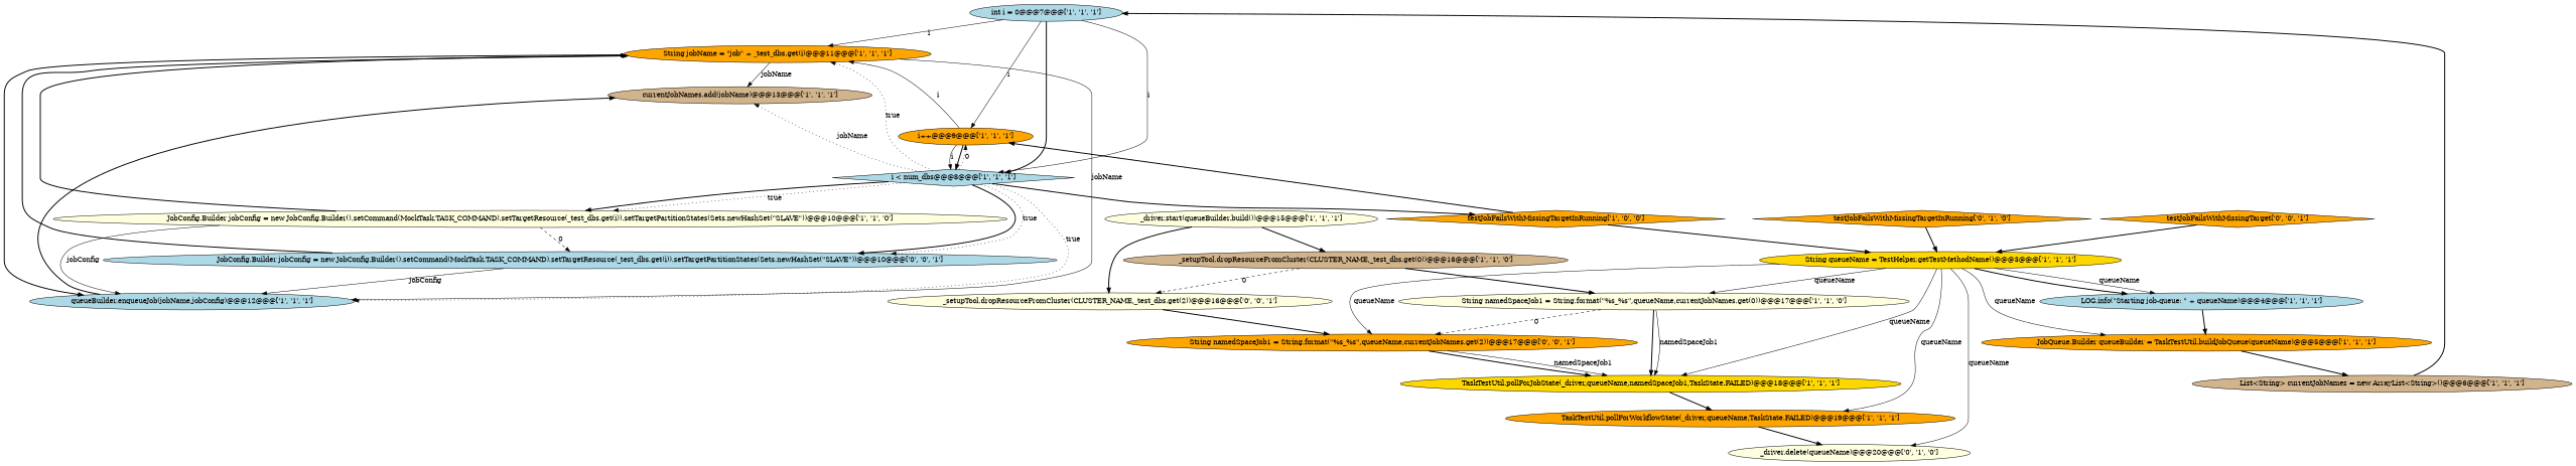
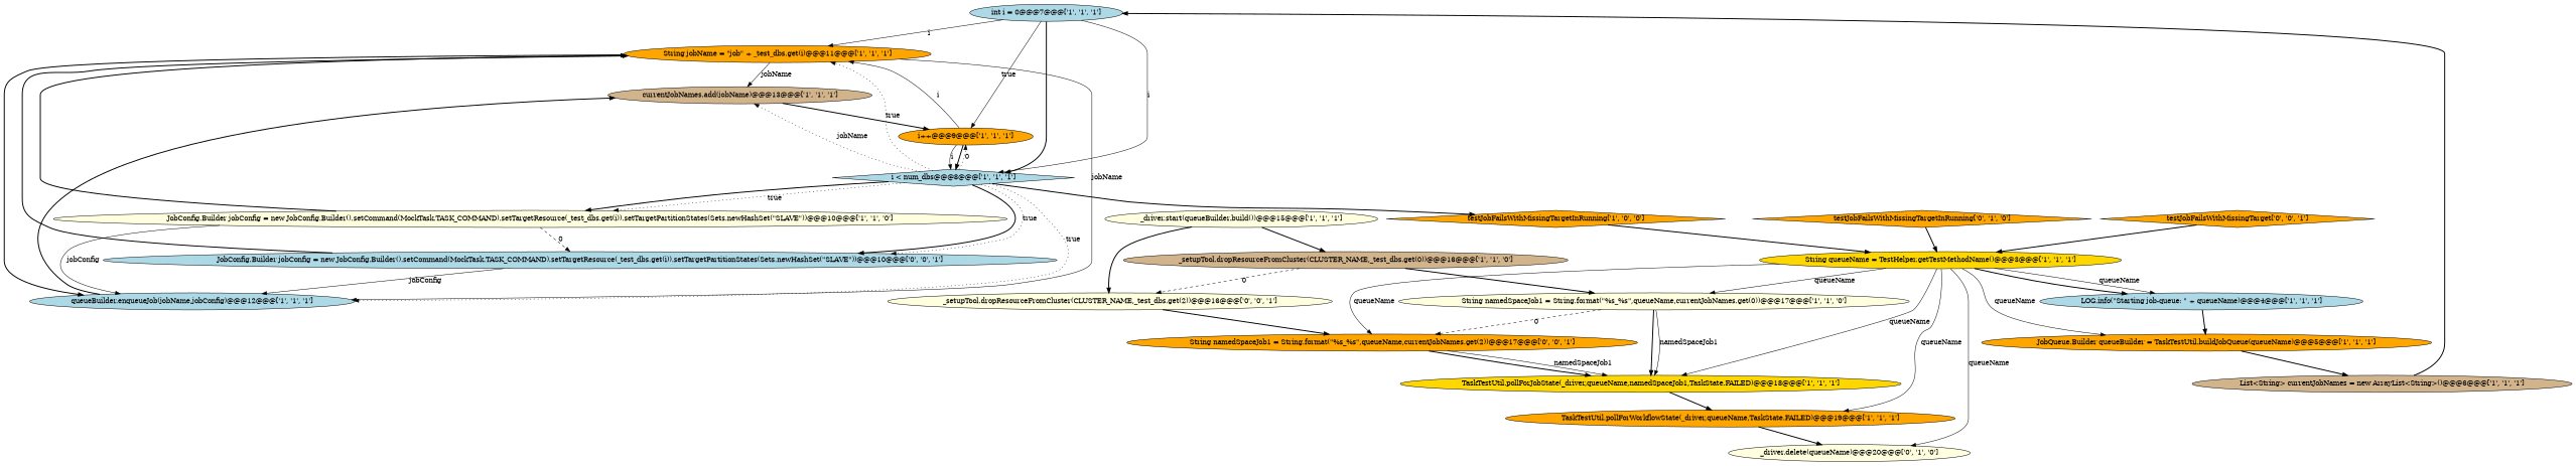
  digraph {
    node [fillcolor=orange shape=ellipse style=filled]
    edge [style=bold]
    n1 [fillcolor=lightblue label="int i = 0@@@7@@@['1', '1', '1']"]
    n2 [label="String jobName = \"job\" + _test_dbs.get(i)@@@11@@@['1', '1', '1']"]
    n3 [label="i++@@@9@@@['1', '1', '1']"]
    n4 [fillcolor=lightblue label="i < num_dbs@@@8@@@['1', '1', '1']" shape=diamond]
    n5 [fillcolor=tan label="currentJobNames.add(jobName)@@@13@@@['1', '1', '1']"]
    n6 [fillcolor=lightblue label="queueBuilder.enqueueJob(jobName,jobConfig)@@@12@@@['1', '1', '1']"]
    n7 [fillcolor=lightblue label="JobConfig.Builder jobConfig = new JobConfig.Builder().setCommand(MockTask.TASK_COMMAND).setTargetResource(_test_dbs.get(i)).setTargetPartitionStates(Sets.newHashSet(\"SLAVE\"))@@@10@@@['0', '0', '1']"]
    n8 [label="testJobFailsWithMissingTargetInRunning['1', '0', '0']" shape=diamond]
    n9 [fillcolor=lightyellow label="JobConfig.Builder jobConfig = new JobConfig.Builder().setCommand(MockTask.TASK_COMMAND).setTargetResource(_test_dbs.get(i)).setTargetPartitionStates(Sets.newHashSet(\"SLAVE\"))@@@10@@@['1', '1', '0']"]
    n10 [label="JobQueue.Builder queueBuilder = TaskTestUtil.buildJobQueue(queueName)@@@5@@@['1', '1', '1']"]
    n11 [fillcolor=tan label="List<String> currentJobNames = new ArrayList<String>()@@@6@@@['1', '1', '1']"]
    n12 [fillcolor=gold label="String queueName = TestHelper.getTestMethodName()@@@3@@@['1', '1', '1']"]
    n13 [label="String namedSpaceJob1 = String.format(\"%s_%s\",queueName,currentJobNames.get(2))@@@17@@@['0', '0', '1']"]
    n14 [fillcolor=gold label="TaskTestUtil.pollForJobState(_driver,queueName,namedSpaceJob1,TaskState.FAILED)@@@18@@@['1', '1', '1']"]
    n15 [fillcolor=lightyellow label="String namedSpaceJob1 = String.format(\"%s_%s\",queueName,currentJobNames.get(0))@@@17@@@['1', '1', '0']"]
    n16 [fillcolor=lightyellow label="_driver.delete(queueName)@@@20@@@['0', '1', '0']"]
    n17 [fillcolor=lightblue label="LOG.info(\"Starting job-queue: \" + queueName)@@@4@@@['1', '1', '1']"]
    n18 [label="TaskTestUtil.pollForWorkflowState(_driver,queueName,TaskState.FAILED)@@@19@@@['1', '1', '1']"]
    n19 [fillcolor=lightyellow label="_driver.start(queueBuilder.build())@@@15@@@['1', '1', '1']"]
    n20 [fillcolor=tan label="_setupTool.dropResourceFromCluster(CLUSTER_NAME,_test_dbs.get(0))@@@16@@@['1', '1', '0']"]
    n21 [fillcolor=lightyellow label="_setupTool.dropResourceFromCluster(CLUSTER_NAME,_test_dbs.get(2))@@@16@@@['0', '0', '1']"]
    n22 [label="testJobFailsWithMissingTargetInRunning['0', '1', '0']" shape=diamond]
    n23 [label="testJobFailsWithMissingTarget['0', '0', '1']" shape=diamond]
    n1 -> n2 [label=i style=solid]
-   n1 -> n3 [label=i style=solid]
+   n1 -> n3 [label=true style=solid]
    n1 -> n4 [label=i style=solid]
    n1 -> n4
    n2 -> n5 [label=jobName style=solid]
    n2 -> n6 [label=jobName style=solid]
    n2 -> n6
    n3 -> n2 [label=i style=solid]
    n3 -> n4 [label=i style=solid]
    n3 -> n4
    n4 -> n2 [label=true style=dotted]
    n4 -> n3 [label=0 style=dotted]
    n4 -> n5 [label=jobName style=dotted]
    n4 -> n6 [label=true style=dotted]
    n4 -> n7
    n4 -> n7 [label=true style=dotted]
    n4 -> n8
    n4 -> n9 [label=true style=dotted]
    n4 -> n9
-   n8 -> n3
+   n5 -> n3
    n6 -> n5
    n7 -> n2
    n7 -> n6 [label=jobConfig style=solid]
    n8 -> n12
    n9 -> n2
    n9 -> n6 [label=jobConfig style=solid]
    n9 -> n7 [label=0 style=dashed]
    n10 -> n11
    n11 -> n1
    n12 -> n10 [label=queueName style=solid]
    n12 -> n13 [label=queueName style=solid]
    n12 -> n14 [label=queueName style=solid]
    n12 -> n15 [label=queueName style=solid]
    n12 -> n16 [label=queueName style=solid]
    n12 -> n17 [label=queueName style=solid]
    n12 -> n17
    n12 -> n18 [label=queueName style=solid]
    n13 -> n14
    n13 -> n14 [label=namedSpaceJob1 style=solid]
    n14 -> n18
    n15 -> n13 [label=0 style=dashed]
    n15 -> n14 [label=namedSpaceJob1 style=solid]
    n15 -> n14
    n17 -> n10
    n18 -> n16
    n19 -> n20
    n19 -> n21
    n20 -> n15
    n20 -> n21 [label=0 style=dashed]
    n21 -> n13
    n22 -> n12
    n23 -> n12
  }
